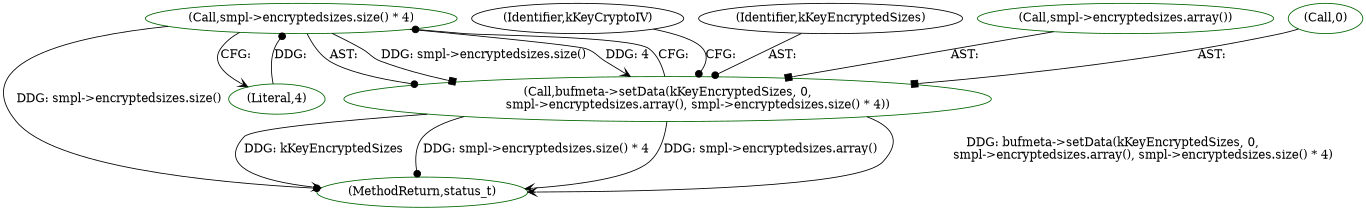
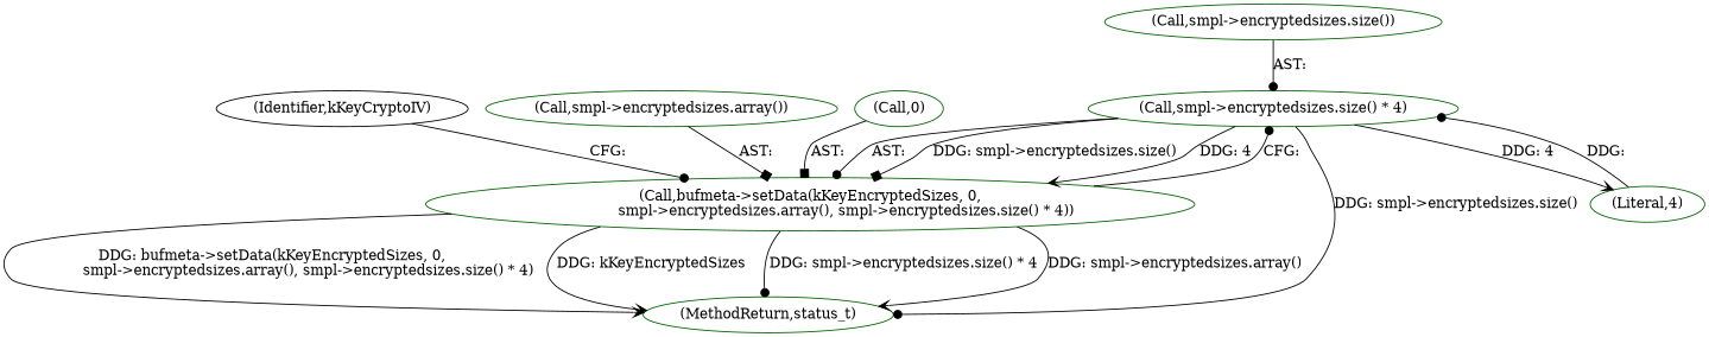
  digraph {
    node [color=darkgreen]
    edge [arrowhead=dot]
    n1 [label="(Call,smpl->encryptedsizes.size() * 4)"]
    n2 [label="(Call,bufmeta->setData(kKeyEncryptedSizes, 0,\n                smpl->encryptedsizes.array(), smpl->encryptedsizes.size() * 4))"]
    n3 [label="(MethodReturn,status_t)"]
    n4 [label="(Literal,4)"]
+   n5 [label="(Call,smpl->encryptedsizes.size())"]
    n6 [color=black label="(Identifier,kKeyCryptoIV)"]
-   n7 [color=black label="(Identifier,kKeyEncryptedSizes)"]
    n8 [label="(Call,smpl->encryptedsizes.array())"]
    n9 [label="(Call,0)"]
    n1 -> n2 [label="AST: "]
    n1 -> n2 [arrowhead=box label="DDG: smpl->encryptedsizes.size()"]
    n1 -> n2 [arrowhead=vee label="DDG: 4"]
    n1 -> n3 [label="DDG: smpl->encryptedsizes.size()"]
-   n1 -> n4 [arrowhead=vee label="CFG: "]
+   n1 -> n4 [arrowhead=vee label="DDG: 4"]
    n2 -> n1 [label="CFG: "]
    n2 -> n3 [arrowhead=vee label="DDG: bufmeta->setData(kKeyEncryptedSizes, 0,\n                smpl->encryptedsizes.array(), smpl->encryptedsizes.size() * 4)"]
    n2 -> n3 [arrowhead=vee label="DDG: kKeyEncryptedSizes"]
    n2 -> n3 [label="DDG: smpl->encryptedsizes.size() * 4"]
    n2 -> n3 [arrowhead=vee label="DDG: smpl->encryptedsizes.array()"]
    n4 -> n1 [label="DDG: "]
+   n5 -> n1 [label="AST: "]
    n6 -> n2 [label="CFG: "]
-   n7 -> n2 [label="AST: "]
    n8 -> n2 [arrowhead=box label="AST: "]
    n9 -> n2 [arrowhead=box label="AST: "]
  }
